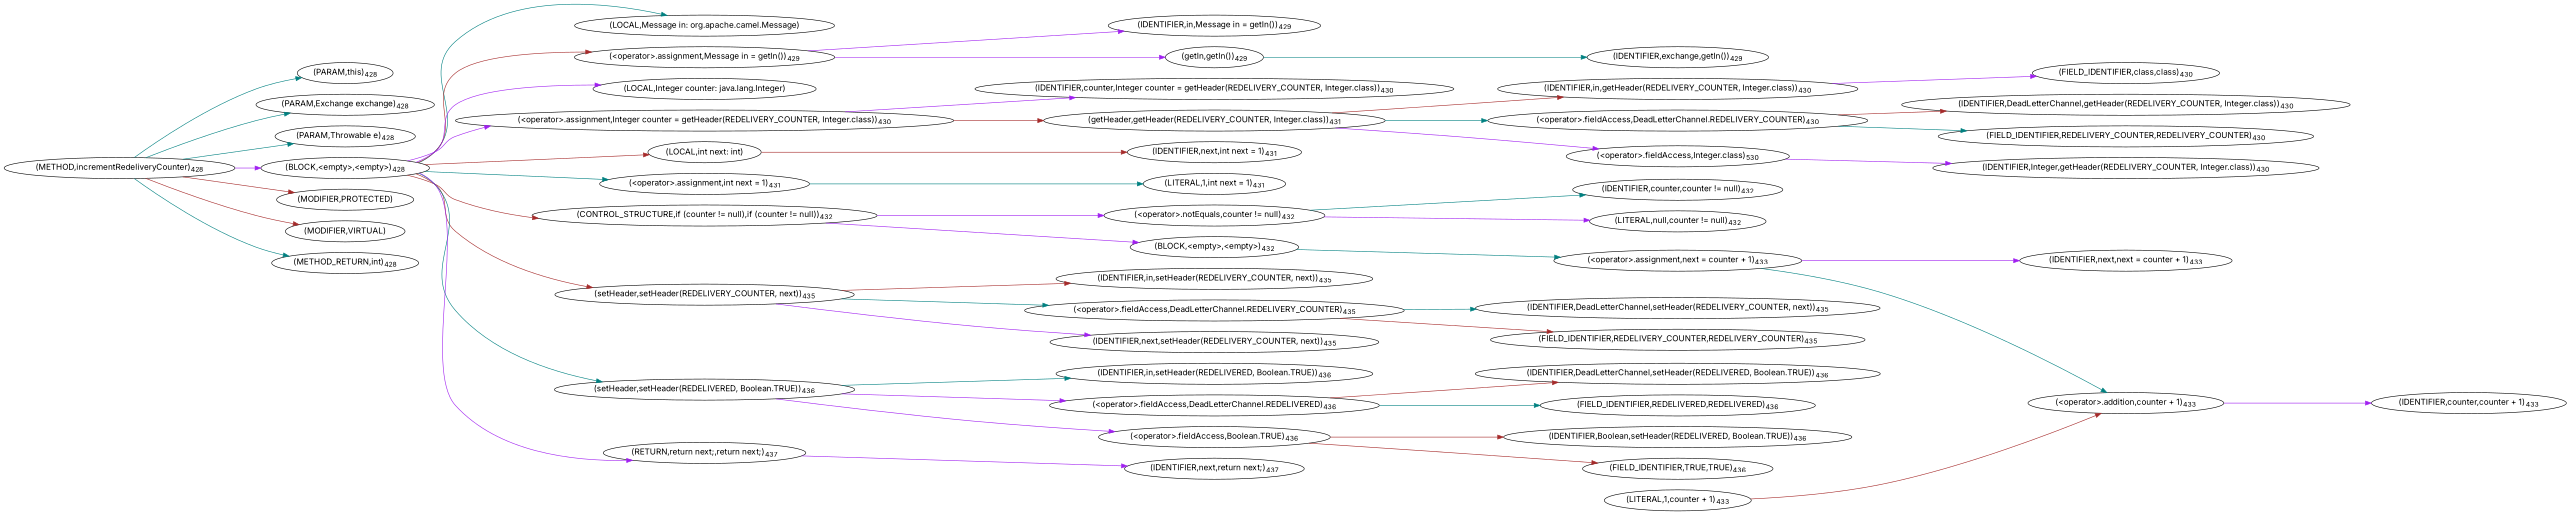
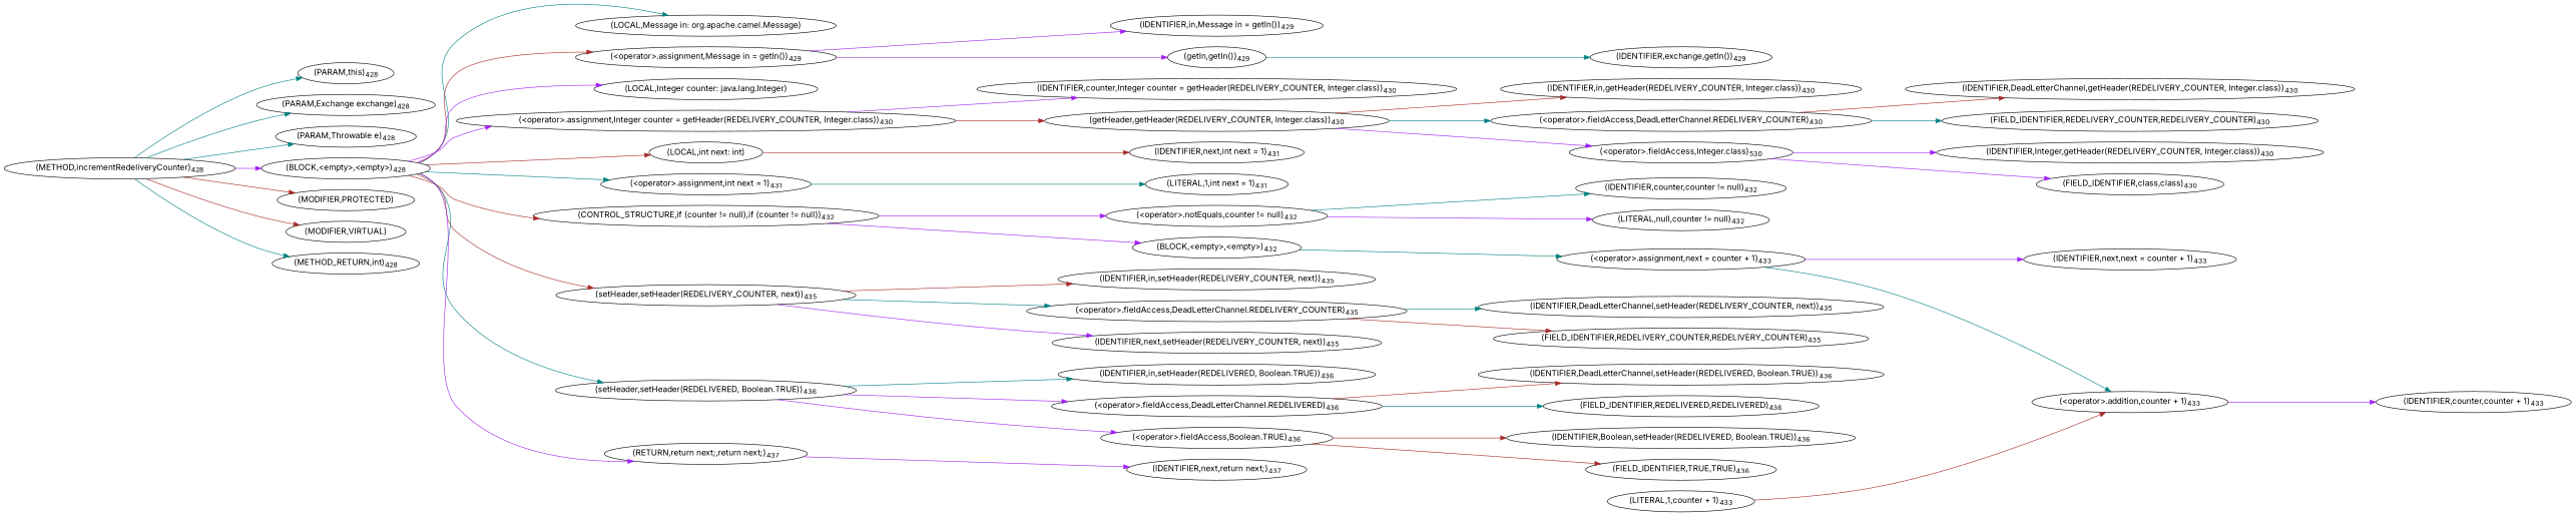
  digraph {
    fontname=Inter
    rankdir=LR
    node [fontname=Inter]
    edge [color=purple fontname=Inter]
    n1 [label=<(METHOD,incrementRedeliveryCounter)<SUB>428</SUB>>]
    n2 [label=<(PARAM,this)<SUB>428</SUB>>]
    n3 [label=<(PARAM,Exchange exchange)<SUB>428</SUB>>]
    n4 [label=<(PARAM,Throwable e)<SUB>428</SUB>>]
    n5 [label=<(BLOCK,&lt;empty&gt;,&lt;empty&gt;)<SUB>428</SUB>>]
    n6 [label=<(MODIFIER,PROTECTED)>]
    n7 [label=<(MODIFIER,VIRTUAL)>]
    n8 [label=<(METHOD_RETURN,int)<SUB>428</SUB>>]
    n9 [label=<(LOCAL,Message in: org.apache.camel.Message)>]
    n10 [label=<(&lt;operator&gt;.assignment,Message in = getIn())<SUB>429</SUB>>]
    n11 [label=<(LOCAL,Integer counter: java.lang.Integer)>]
    n12 [label=<(&lt;operator&gt;.assignment,Integer counter = getHeader(REDELIVERY_COUNTER, Integer.class))<SUB>430</SUB>>]
    n13 [label=<(LOCAL,int next: int)>]
    n14 [label=<(&lt;operator&gt;.assignment,int next = 1)<SUB>431</SUB>>]
    n15 [label=<(CONTROL_STRUCTURE,if (counter != null),if (counter != null))<SUB>432</SUB>>]
    n16 [label=<(setHeader,setHeader(REDELIVERY_COUNTER, next))<SUB>435</SUB>>]
    n17 [label=<(setHeader,setHeader(REDELIVERED, Boolean.TRUE))<SUB>436</SUB>>]
    n18 [label=<(RETURN,return next;,return next;)<SUB>437</SUB>>]
    n19 [label=<(IDENTIFIER,in,Message in = getIn())<SUB>429</SUB>>]
    n20 [label=<(getIn,getIn())<SUB>429</SUB>>]
    n21 [label=<(IDENTIFIER,counter,Integer counter = getHeader(REDELIVERY_COUNTER, Integer.class))<SUB>430</SUB>>]
-   n22 [label=<(getHeader,getHeader(REDELIVERY_COUNTER, Integer.class))<SUB>431</SUB>>]
+   n22 [label=<(getHeader,getHeader(REDELIVERY_COUNTER, Integer.class))<SUB>430</SUB>>]
    n23 [label=<(IDENTIFIER,next,int next = 1)<SUB>431</SUB>>]
    n24 [label=<(LITERAL,1,int next = 1)<SUB>431</SUB>>]
    n25 [label=<(&lt;operator&gt;.notEquals,counter != null)<SUB>432</SUB>>]
    n26 [label=<(BLOCK,&lt;empty&gt;,&lt;empty&gt;)<SUB>432</SUB>>]
    n27 [label=<(IDENTIFIER,in,setHeader(REDELIVERY_COUNTER, next))<SUB>435</SUB>>]
    n28 [label=<(&lt;operator&gt;.fieldAccess,DeadLetterChannel.REDELIVERY_COUNTER)<SUB>435</SUB>>]
    n29 [label=<(IDENTIFIER,next,setHeader(REDELIVERY_COUNTER, next))<SUB>435</SUB>>]
    n30 [label=<(IDENTIFIER,in,setHeader(REDELIVERED, Boolean.TRUE))<SUB>436</SUB>>]
    n31 [label=<(&lt;operator&gt;.fieldAccess,DeadLetterChannel.REDELIVERED)<SUB>436</SUB>>]
    n32 [label=<(&lt;operator&gt;.fieldAccess,Boolean.TRUE)<SUB>436</SUB>>]
    n33 [label=<(IDENTIFIER,next,return next;)<SUB>437</SUB>>]
    n34 [label=<(IDENTIFIER,exchange,getIn())<SUB>429</SUB>>]
    n35 [label=<(IDENTIFIER,in,getHeader(REDELIVERY_COUNTER, Integer.class))<SUB>430</SUB>>]
    n36 [label=<(&lt;operator&gt;.fieldAccess,DeadLetterChannel.REDELIVERY_COUNTER)<SUB>430</SUB>>]
    n37 [label=<(&lt;operator&gt;.fieldAccess,Integer.class)<SUB>530</SUB>>]
    n38 [label=<(IDENTIFIER,DeadLetterChannel,getHeader(REDELIVERY_COUNTER, Integer.class))<SUB>430</SUB>>]
    n39 [label=<(FIELD_IDENTIFIER,REDELIVERY_COUNTER,REDELIVERY_COUNTER)<SUB>430</SUB>>]
    n40 [label=<(IDENTIFIER,Integer,getHeader(REDELIVERY_COUNTER, Integer.class))<SUB>430</SUB>>]
    n41 [label=<(FIELD_IDENTIFIER,class,class)<SUB>430</SUB>>]
    n42 [label=<(IDENTIFIER,counter,counter != null)<SUB>432</SUB>>]
    n43 [label=<(LITERAL,null,counter != null)<SUB>432</SUB>>]
    n44 [label=<(&lt;operator&gt;.assignment,next = counter + 1)<SUB>433</SUB>>]
    n45 [label=<(IDENTIFIER,next,next = counter + 1)<SUB>433</SUB>>]
    n46 [label=<(&lt;operator&gt;.addition,counter + 1)<SUB>433</SUB>>]
    n47 [label=<(IDENTIFIER,counter,counter + 1)<SUB>433</SUB>>]
    n48 [label=<(LITERAL,1,counter + 1)<SUB>433</SUB>>]
    n49 [label=<(IDENTIFIER,DeadLetterChannel,setHeader(REDELIVERY_COUNTER, next))<SUB>435</SUB>>]
    n50 [label=<(FIELD_IDENTIFIER,REDELIVERY_COUNTER,REDELIVERY_COUNTER)<SUB>435</SUB>>]
    n51 [label=<(IDENTIFIER,DeadLetterChannel,setHeader(REDELIVERED, Boolean.TRUE))<SUB>436</SUB>>]
    n52 [label=<(FIELD_IDENTIFIER,REDELIVERED,REDELIVERED)<SUB>436</SUB>>]
    n53 [label=<(IDENTIFIER,Boolean,setHeader(REDELIVERED, Boolean.TRUE))<SUB>436</SUB>>]
    n54 [label=<(FIELD_IDENTIFIER,TRUE,TRUE)<SUB>436</SUB>>]
    n1 -> n2 [color=teal]
    n1 -> n3 [color=teal]
    n1 -> n4 [color=teal]
    n1 -> n5
    n1 -> n6 [color=brown]
    n1 -> n7 [color=brown]
    n1 -> n8 [color=teal]
    n5 -> n9 [color=teal]
    n5 -> n10 [color=brown]
    n5 -> n11
    n5 -> n12
    n5 -> n13 [color=brown]
    n5 -> n14 [color=teal]
    n5 -> n15 [color=brown]
    n5 -> n16 [color=brown]
    n5 -> n17 [color=teal]
    n5 -> n18
    n10 -> n19
    n10 -> n20
    n12 -> n21
    n12 -> n22 [color=brown]
    n13 -> n23 [color=brown]
    n14 -> n24 [color=teal]
    n15 -> n25
    n15 -> n26
    n16 -> n27 [color=brown]
    n16 -> n28 [color=teal]
    n16 -> n29
    n17 -> n30 [color=teal]
    n17 -> n31
    n17 -> n32
    n18 -> n33
    n20 -> n34 [color=teal]
    n22 -> n35 [color=brown]
    n22 -> n36 [color=teal]
    n22 -> n37
    n25 -> n42 [color=teal]
    n25 -> n43
    n26 -> n44 [color=teal]
    n28 -> n49 [color=teal]
    n28 -> n50 [color=brown]
    n31 -> n51 [color=brown]
    n31 -> n52 [color=teal]
    n32 -> n53 [color=brown]
    n32 -> n54 [color=brown]
    n36 -> n38 [color=brown]
    n36 -> n39 [color=teal]
    n37 -> n40
-   n35 -> n41
+   n37 -> n41
    n44 -> n45
    n44 -> n46 [color=teal]
    n46 -> n47
    n48 -> n46 [color=brown]
  }
